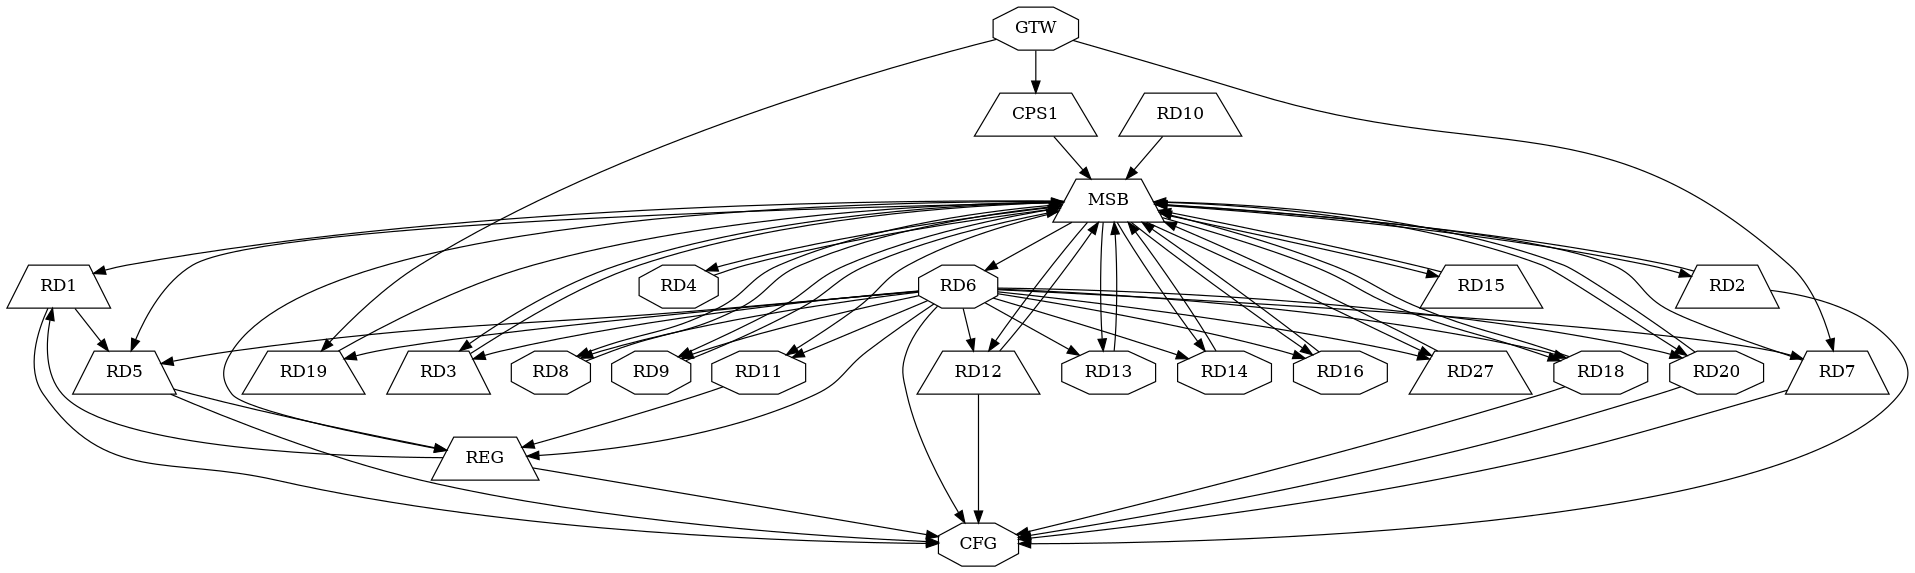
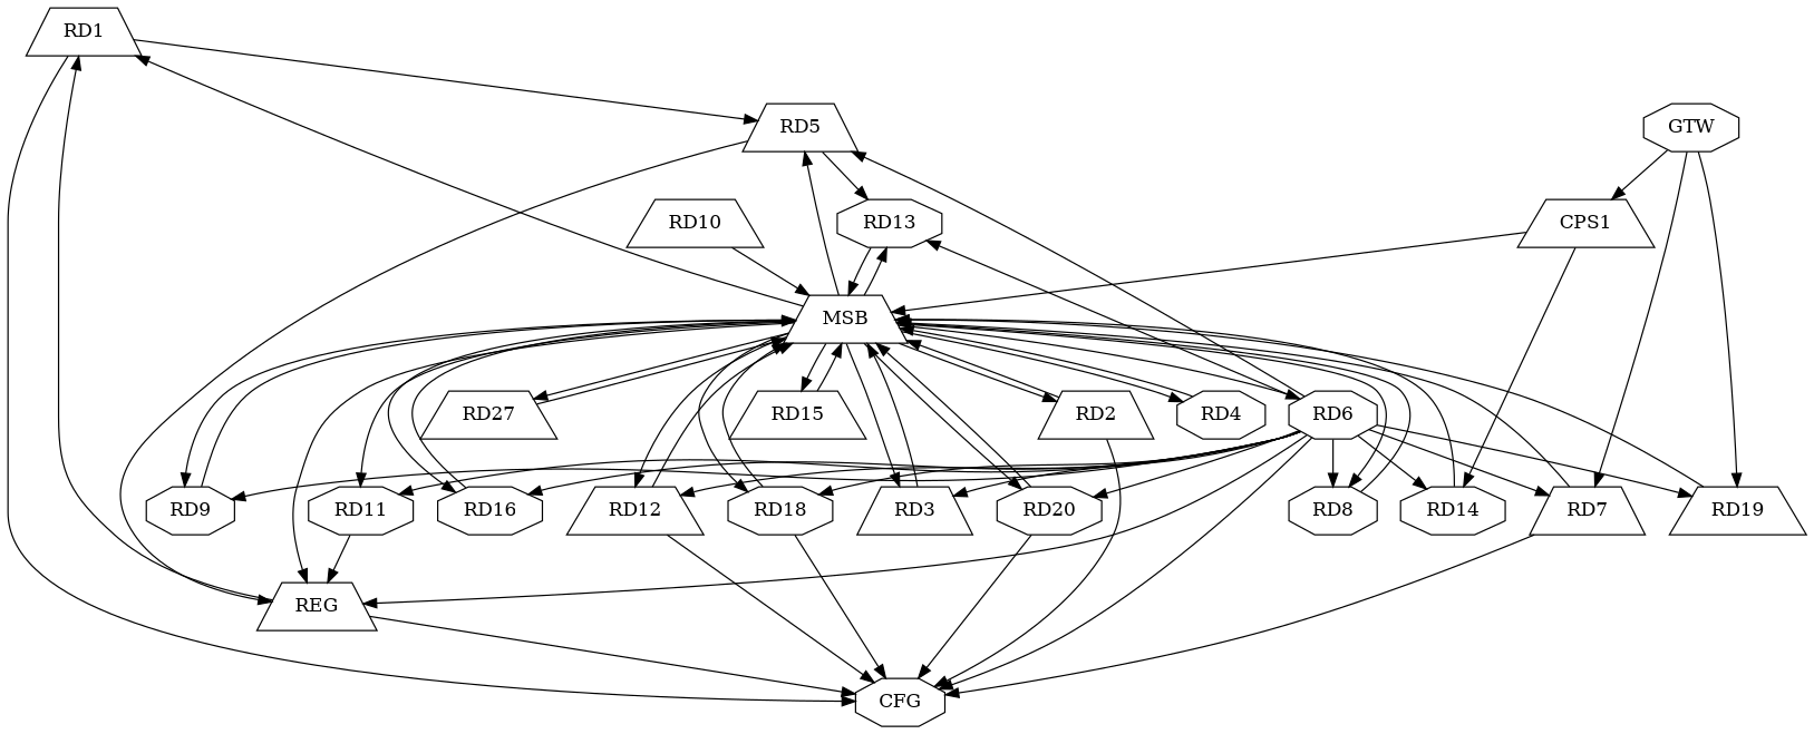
  strict digraph {
    node [shape=trapezium]
    n1 [label=RD1]
    n2 [label=RD5]
    n3 [label=CFG shape=octagon]
    n4 [label=REG]
    n5 [label=RD2]
    n6 [label=MSB]
    n7 [label=RD3]
    n8 [label=RD4 shape=octagon]
    n9 [label=RD6 shape=octagon]
    n10 [label=RD8 shape=octagon]
    n11 [label=RD9 shape=octagon]
    n12 [label=RD11 shape=octagon]
    n13 [label=RD12]
    n14 [label=RD13 shape=octagon]
    n15 [label=RD14 shape=octagon]
    n16 [label=RD16 shape=octagon]
    n17 [label=RD27]
    n18 [label=RD18 shape=octagon]
    n19 [label=RD20 shape=octagon]
    n20 [label=RD15]
    n21 [label=RD7]
    n22 [label=RD19]
    n23 [label=RD10]
    n24 [label=CPS1]
    n25 [label=GTW shape=octagon]
    n1 -> n2
    n1 -> n3
-   n2 -> n3
+   n2 -> n14
    n2 -> n4
    n4 -> n1
    n4 -> n3
    n5 -> n3
    n5 -> n6
    n6 -> n1
    n6 -> n2
    n6 -> n4
    n6 -> n5
    n6 -> n7
    n6 -> n8
    n6 -> n9
    n6 -> n10
    n6 -> n11
    n6 -> n12
    n6 -> n13
    n6 -> n14
-   n6 -> n15
+   n24 -> n15
    n6 -> n16
    n6 -> n17
    n6 -> n18
    n6 -> n19
    n6 -> n20
    n7 -> n6
    n8 -> n6
    n9 -> n2
    n9 -> n3
    n9 -> n4
    n9 -> n7
    n9 -> n10
    n9 -> n11
    n9 -> n12
    n9 -> n13
    n9 -> n14
    n9 -> n15
    n9 -> n16
-   n9 -> n17
    n9 -> n18
    n9 -> n19
    n9 -> n21
    n9 -> n22
    n10 -> n6
    n11 -> n6
    n12 -> n4
    n13 -> n3
    n13 -> n6
    n14 -> n6
    n15 -> n6
    n16 -> n6
    n17 -> n6
    n18 -> n3
    n18 -> n6
    n19 -> n3
    n19 -> n6
    n20 -> n6
    n21 -> n3
    n21 -> n6
    n22 -> n6
    n23 -> n6
    n24 -> n6
    n25 -> n21
    n25 -> n22
    n25 -> n24
  }
